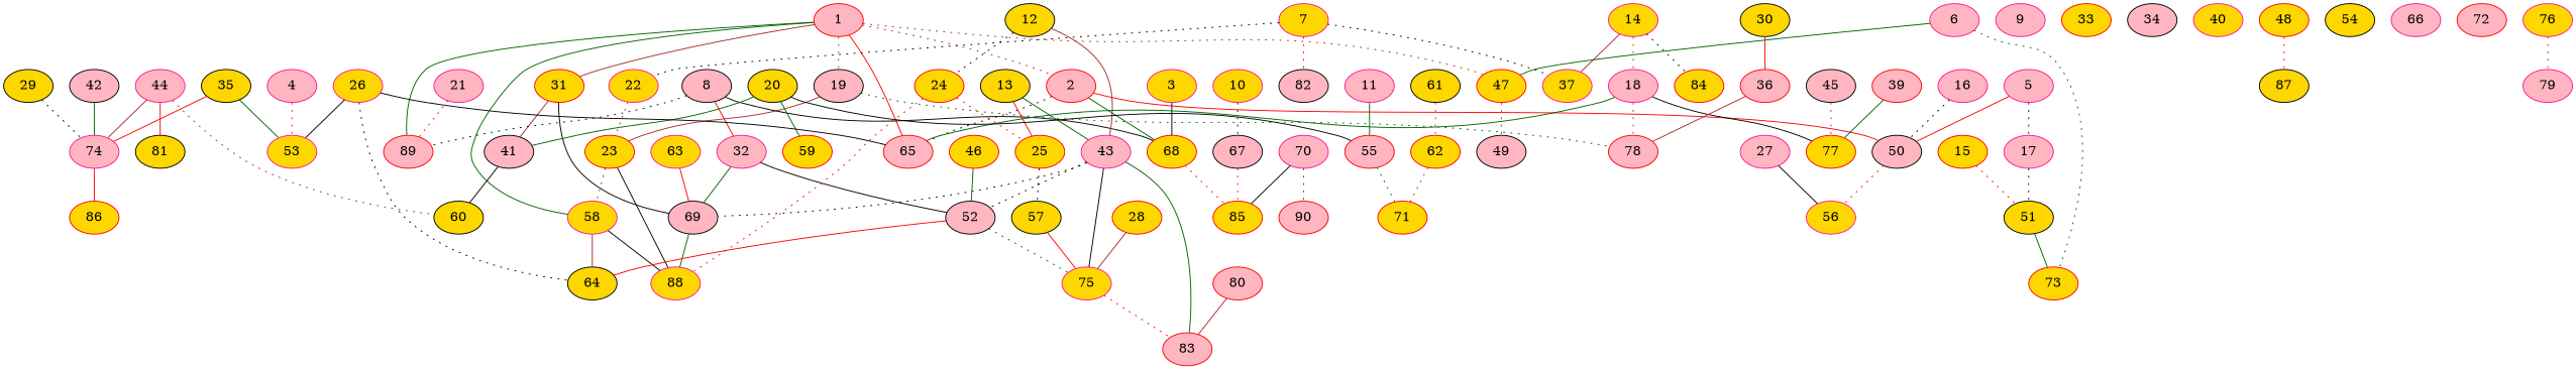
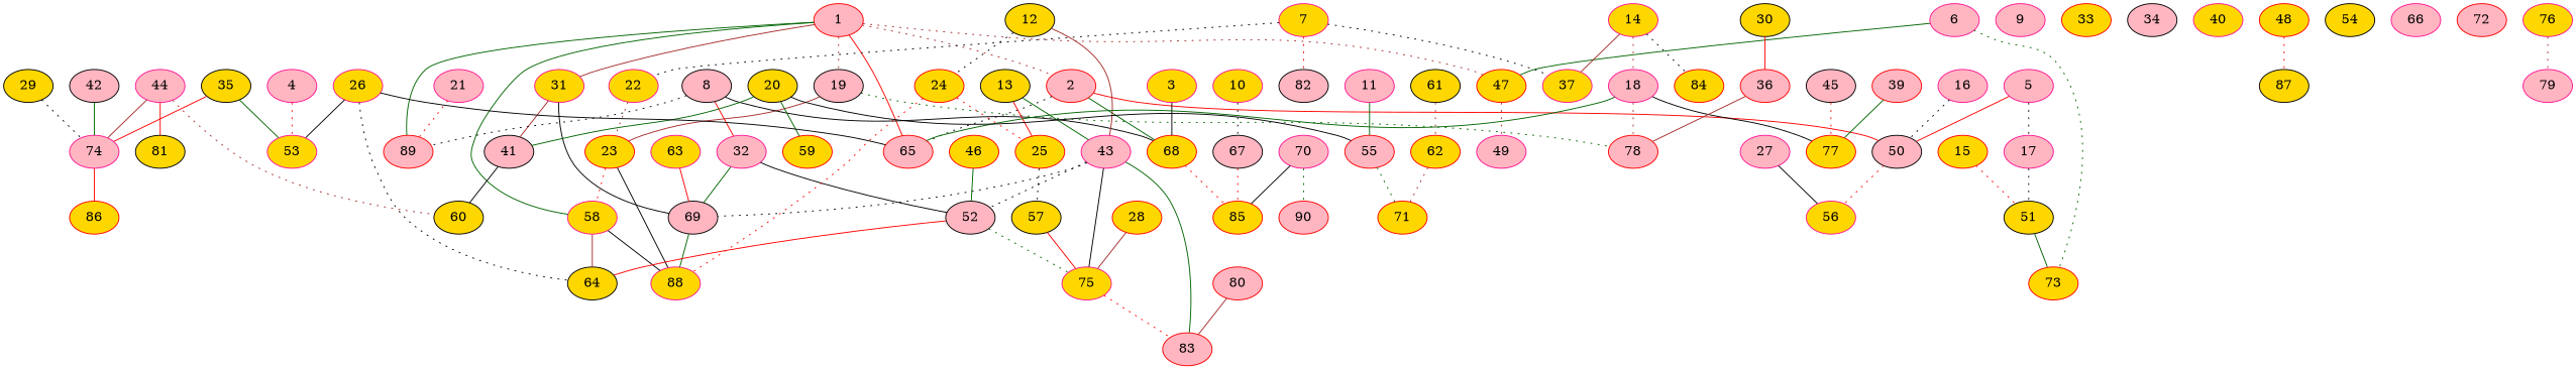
  graph {
    node [color=deeppink fillcolor=gold style=filled]
    edge [color=black style=solid]
    1 [color=red fillcolor=lightpink]
    2 [color=red fillcolor=lightpink]
    19 [color=black fillcolor=lightpink]
-   31 [color=red]
+   31
    47 [color=red]
    58
    65 [color=red fillcolor=lightpink]
    89 [color=red fillcolor=lightpink]
    50 [color=black fillcolor=lightpink]
    68 [color=red]
    78 [color=red fillcolor=lightpink]
    23 [color=red]
    41 [color=black fillcolor=lightpink]
    69 [color=black fillcolor=lightpink]
-   49 [color=black fillcolor=lightpink]
+   49 [fillcolor=lightpink]
    88
    64 [color=black]
    56
    85 [color=red]
    3
    4 [fillcolor=lightpink]
    53
    5 [fillcolor=lightpink]
    17 [fillcolor=lightpink]
    51 [color=black]
    6 [fillcolor=lightpink]
    73 [color=red]
    7
    22
    37
    82 [color=black fillcolor=lightpink]
    8 [color=black fillcolor=lightpink]
    32 [fillcolor=lightpink]
    52 [color=black fillcolor=lightpink]
    9 [fillcolor=lightpink]
    67 [color=black fillcolor=lightpink]
    10
    11 [fillcolor=lightpink]
    55 [color=red fillcolor=lightpink]
    71 [color=red]
    12 [color=black]
    24 [color=red]
    43 [fillcolor=lightpink]
    25 [color=red]
    75
    83 [color=red fillcolor=lightpink]
    13 [color=black]
    57 [color=black]
    14
    18 [fillcolor=lightpink]
    84 [color=red]
    77 [color=red]
    15 [color=red]
    16 [fillcolor=lightpink]
    20 [color=black]
    59 [color=red]
    60 [color=black]
    21 [fillcolor=lightpink]
    26
    27 [fillcolor=lightpink]
    28 [color=red]
    29 [color=black]
    74 [fillcolor=lightpink]
    86 [color=red]
    30 [color=black]
    36 [color=red fillcolor=lightpink]
    33 [color=red]
    34 [color=black fillcolor=lightpink]
    35 [color=black]
    39 [color=red fillcolor=lightpink]
    40
    42 [color=black fillcolor=lightpink]
    44 [fillcolor=lightpink]
    81 [color=black]
    45 [color=black fillcolor=lightpink]
    46 [color=red]
    48 [color=red]
    87 [color=black]
    54 [color=black]
    61 [color=black]
    62 [color=red]
    63
    66 [fillcolor=lightpink]
    70 [fillcolor=lightpink]
    90 [color=red fillcolor=lightpink]
    72 [color=red fillcolor=lightpink]
    79 [fillcolor=lightpink]
    76
    80 [color=red fillcolor=lightpink]
    1 -- 2 [color=brown style=dotted]
    1 -- 19 [color=brown style=dotted]
    1 -- 31 [color=brown]
    1 -- 47 [color=brown style=dotted]
    1 -- 58 [color=darkgreen]
    1 -- 65 [color=red]
    1 -- 89 [color=darkgreen]
    2 -- 65 [style=dotted]
    2 -- 50 [color=red]
    2 -- 68 [color=darkgreen]
    19 -- 78 [color=darkgreen style=dotted]
    19 -- 23 [color=brown]
    31 -- 41 [color=brown]
    31 -- 69
    47 -- 49 [color=brown style=dotted]
    58 -- 88
    58 -- 64 [color=brown]
    50 -- 56 [color=red style=dotted]
    68 -- 85 [color=red style=dotted]
-   23 -- 58 [color=darkgreen style=dotted]
+   23 -- 58 [color=red style=dotted]
    23 -- 88
    41 -- 60
    69 -- 88 [color=darkgreen]
    3 -- 68
    4 -- 53 [color=red style=dotted]
    5 -- 50 [color=red]
    5 -- 17 [style=dotted]
    17 -- 51 [style=dotted]
    51 -- 73 [color=darkgreen]
    6 -- 47 [color=darkgreen]
    6 -- 73 [color=darkgreen style=dotted]
    7 -- 22 [style=dotted]
    7 -- 37 [style=dotted]
    7 -- 82 [color=red style=dotted]
    22 -- 23 [color=brown style=dotted]
    8 -- 89 [style=dotted]
    8 -- 68
    8 -- 32 [color=red]
    32 -- 69 [color=darkgreen]
    32 -- 52
    52 -- 64 [color=red]
    52 -- 75 [color=darkgreen style=dotted]
    67 -- 85 [color=red style=dotted]
    10 -- 67 [style=dotted]
    11 -- 55 [color=darkgreen]
    55 -- 71 [color=darkgreen style=dotted]
    12 -- 24 [style=dotted]
    12 -- 43 [color=brown]
    24 -- 88 [color=red style=dotted]
    24 -- 25 [color=red style=dotted]
    43 -- 69 [style=dotted]
    43 -- 52 [style=dotted]
    43 -- 75
    43 -- 83 [color=darkgreen]
    25 -- 57 [style=dotted]
    75 -- 83 [color=red style=dotted]
    13 -- 43 [color=darkgreen]
    13 -- 25 [color=red]
    57 -- 75 [color=red]
    14 -- 37 [color=brown]
    14 -- 18 [color=brown style=dotted]
    14 -- 84 [style=dotted]
    18 -- 65 [color=darkgreen]
    18 -- 78 [color=brown style=dotted]
    18 -- 77
    15 -- 51 [color=red style=dotted]
    16 -- 50 [style=dotted]
    20 -- 41 [color=darkgreen]
    20 -- 55
    20 -- 59 [color=darkgreen]
    21 -- 89 [color=red style=dotted]
    26 -- 65
    26 -- 64 [style=dotted]
    26 -- 53
    27 -- 56
    28 -- 75 [color=brown]
    29 -- 74 [style=dotted]
    74 -- 86 [color=red]
    30 -- 36 [color=red]
    36 -- 78 [color=brown]
    35 -- 53 [color=darkgreen]
    35 -- 74 [color=red]
    39 -- 77 [color=darkgreen]
    42 -- 74 [color=darkgreen]
    44 -- 60 [color=brown style=dotted]
    44 -- 74 [color=brown]
    44 -- 81 [color=red]
    45 -- 77 [color=red style=dotted]
    46 -- 52 [color=darkgreen]
    48 -- 87 [color=red style=dotted]
    61 -- 62 [color=brown style=dotted]
    62 -- 71 [color=brown style=dotted]
    63 -- 69 [color=red]
    70 -- 85
    70 -- 90 [color=darkgreen style=dotted]
    76 -- 79 [color=brown style=dotted]
    80 -- 83 [color=brown]
  }
